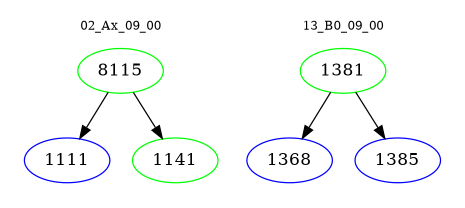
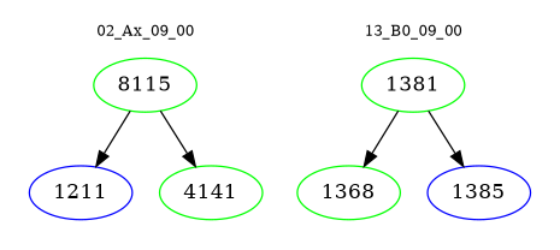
  digraph {
    node [color=green]
    edge [color=black]
    n1 [label=8115]
-   n2 [color=blue label=1111]
-   n3 [label=1141]
+   n2 [color=blue label=1211]
+   n3 [label=4141]
    n4 [label=1381]
-   n5 [color=blue label=1368]
+   n5 [label=1368]
    n6 [color=blue label=1385]
    subgraph cluster_1 {
      color=white
      fontsize=10
      label="02_Ax_09_00"
      n1
      n2
      n3
    }
    subgraph cluster_2 {
      color=white
      fontsize=10
      label="13_B0_09_00"
      n4
      n5
      n6
    }
    n1 -> n2
    n1 -> n3
    n4 -> n5
    n4 -> n6
  }
